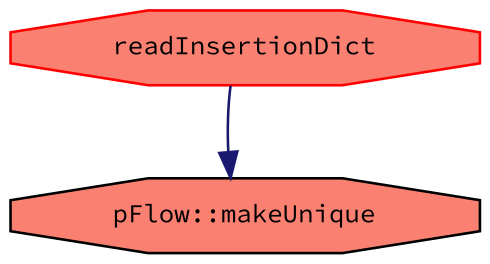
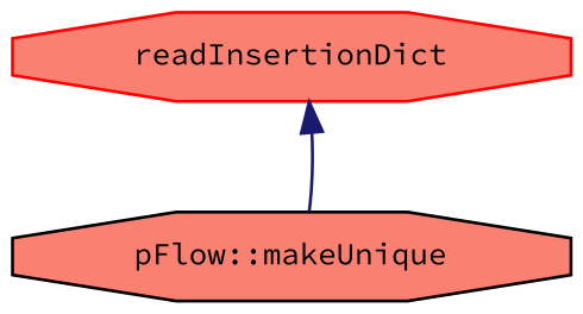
  digraph {
    rankdir=TB
    fontname="Source Code Pro"
    node [fillcolor=salmon fontname="Source Code Pro" fontsize=10 shape=octagon style=filled]
    n1 [color=red fontcolor=black height=0.2 label=readInsertionDict width=0.4]
    n2 [color=black height=0.2 label="pFlow::makeUnique" width=0.4]
-   n1 -> n2 [color=midnightblue fontname="Source Code Pro" fontsize=10 labelfontname=Helvetica labelfontsize=10 style=solid arrowhead=normal]
+   n2 -> n1 [color=midnightblue fontname="Source Code Pro" fontsize=10 labelfontname=Helvetica labelfontsize=10 style=solid arrowhead=normal]
  }
